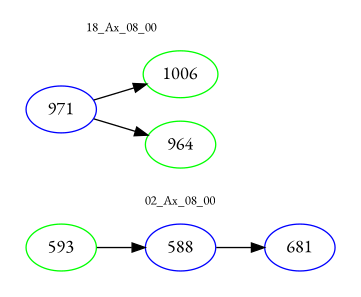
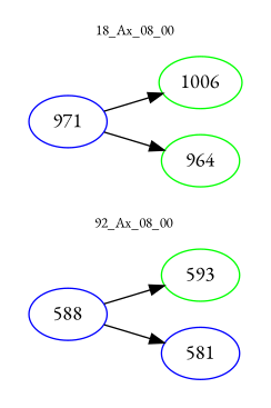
  digraph {
    fontname="EB Garamond"
    rankdir=LR
    node [color=blue fontname="EB Garamond"]
    edge [color=black fontname="EB Garamond"]
    n1 [label=588]
-   n2 [label=681]
+   n2 [label=581]
    n3 [color=green label=593]
    n4 [label=971]
    n5 [color=green label=964]
    n6 [color=green label=1006]
    subgraph cluster_1 {
      color=white
      fontsize=10
-     label="02_Ax_08_00"
+     label="92_Ax_08_00"
      n1
      n2
      n3
    }
    subgraph cluster_2 {
      color=white
      fontsize=10
      label="18_Ax_08_00"
      n4
      n5
      n6
    }
    n1 -> n2
-   n3 -> n1
+   n1 -> n3
    n4 -> n5
    n4 -> n6
  }
